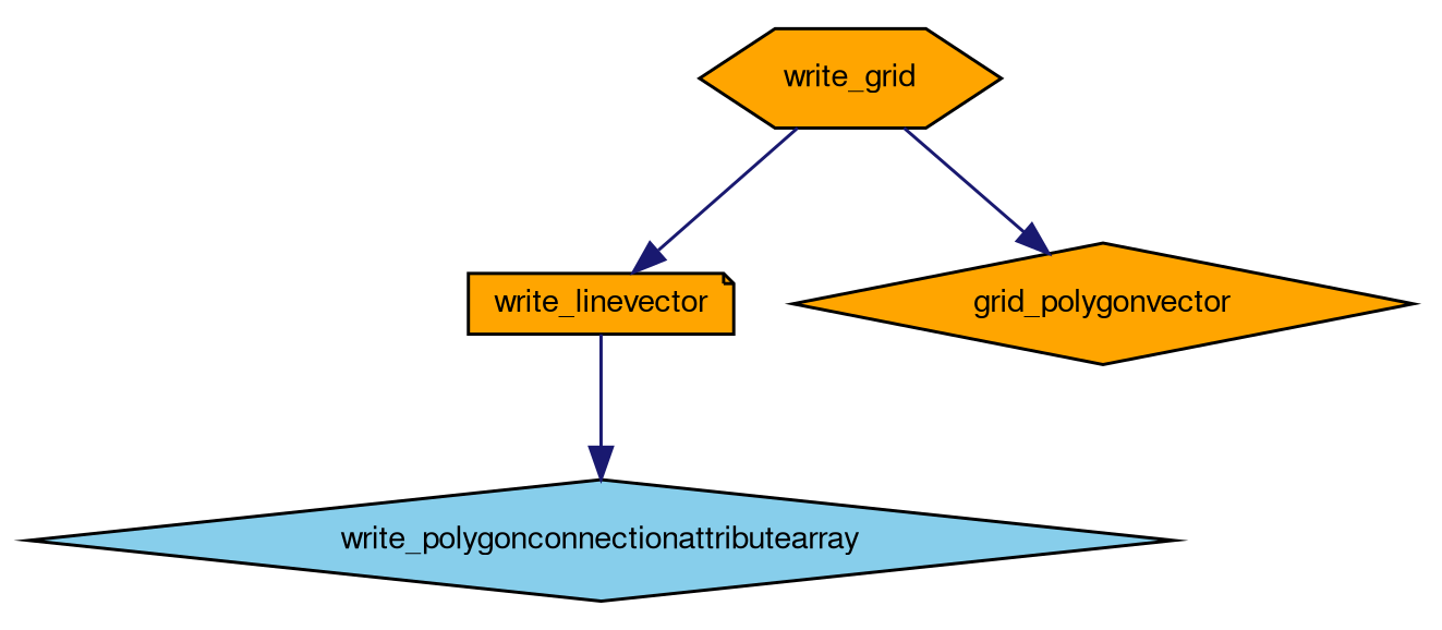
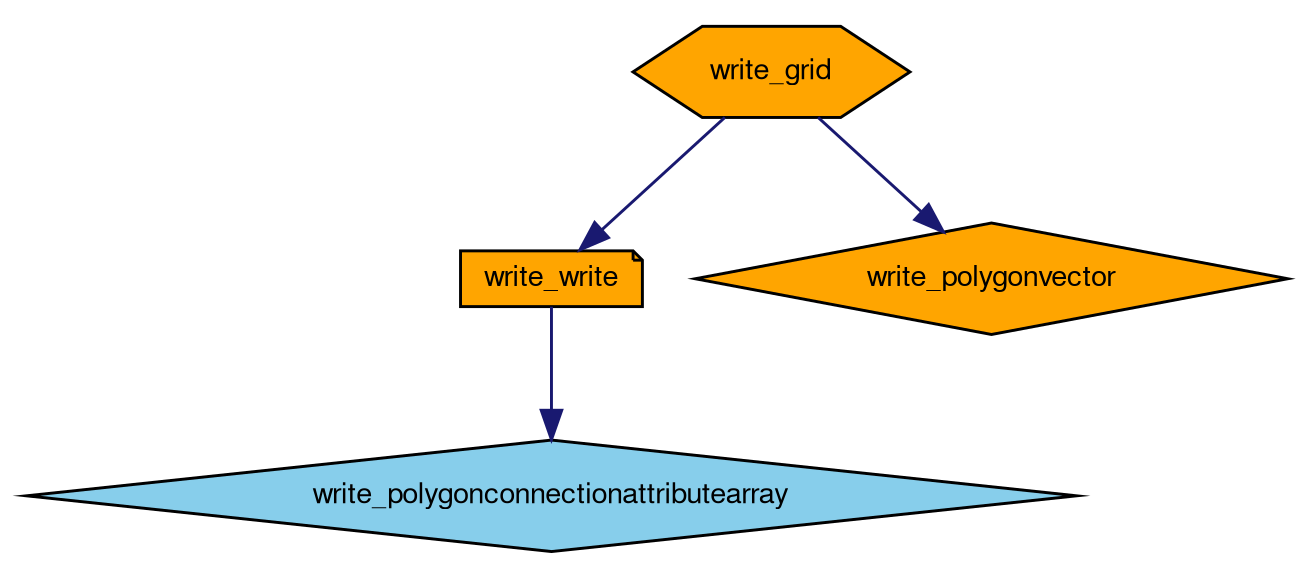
  digraph {
    rankdir=TB
    node [color=black fillcolor=orange fontname=FreeSans fontsize=10 shape=diamond style=filled]
    edge [color=midnightblue fontname=FreeSans fontsize=10 labelfontname=FreeSans labelfontsize=10 style=solid]
    n1 [fontcolor=black height=0.2 label=write_grid shape=hexagon width=0.4]
-   n2 [height=0.2 label=write_linevector shape=note width=0.4]
-   n3 [height=0.2 label=grid_polygonvector width=0.4]
+   n2 [height=0.2 label=write_write shape=note width=0.4]
+   n3 [height=0.2 label=write_polygonvector width=0.4]
    n4 [fillcolor=skyblue height=0.2 label=write_polygonconnectionattributearray width=0.4]
    n1 -> n2
    n1 -> n3
    n2 -> n4
  }
